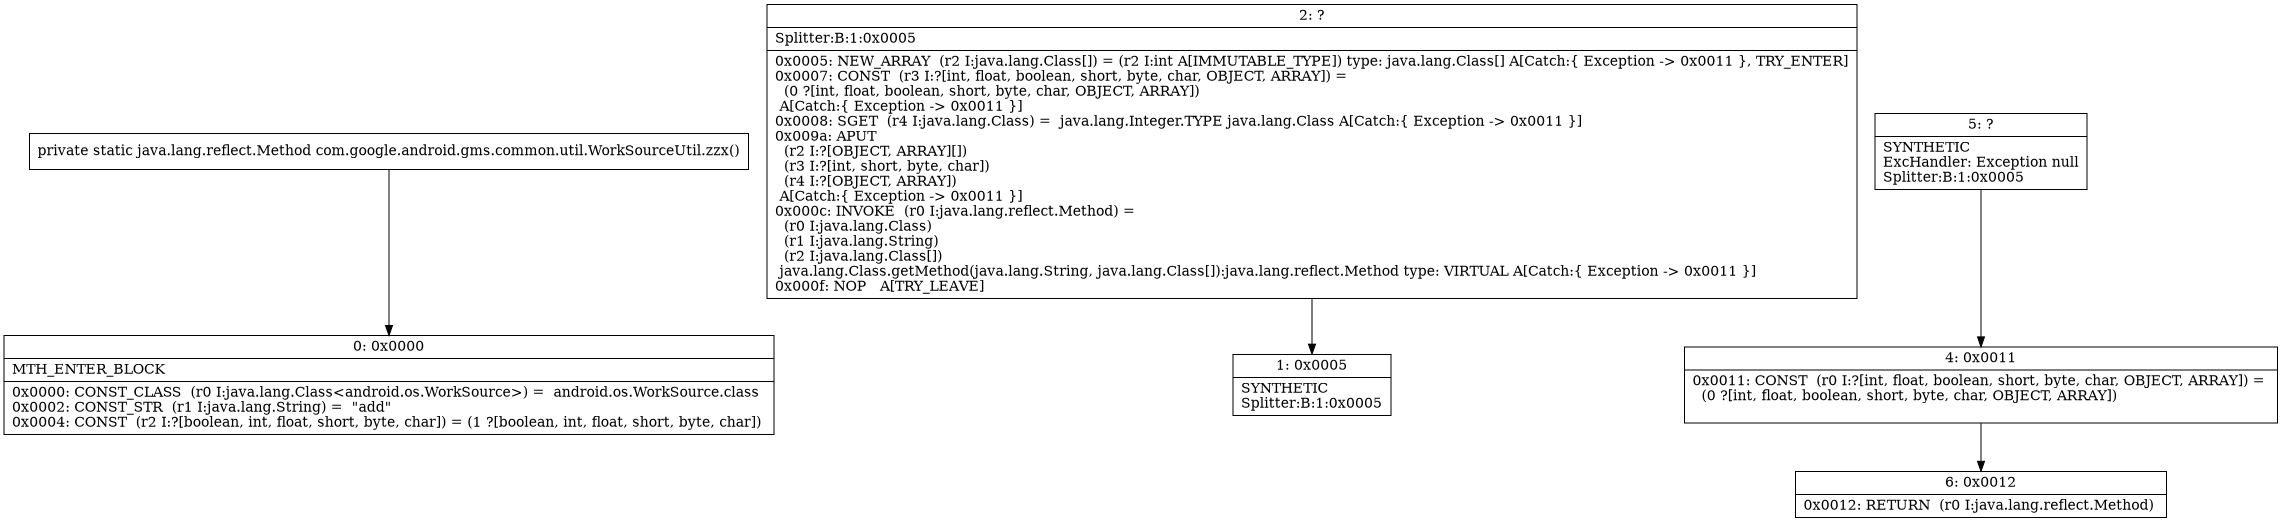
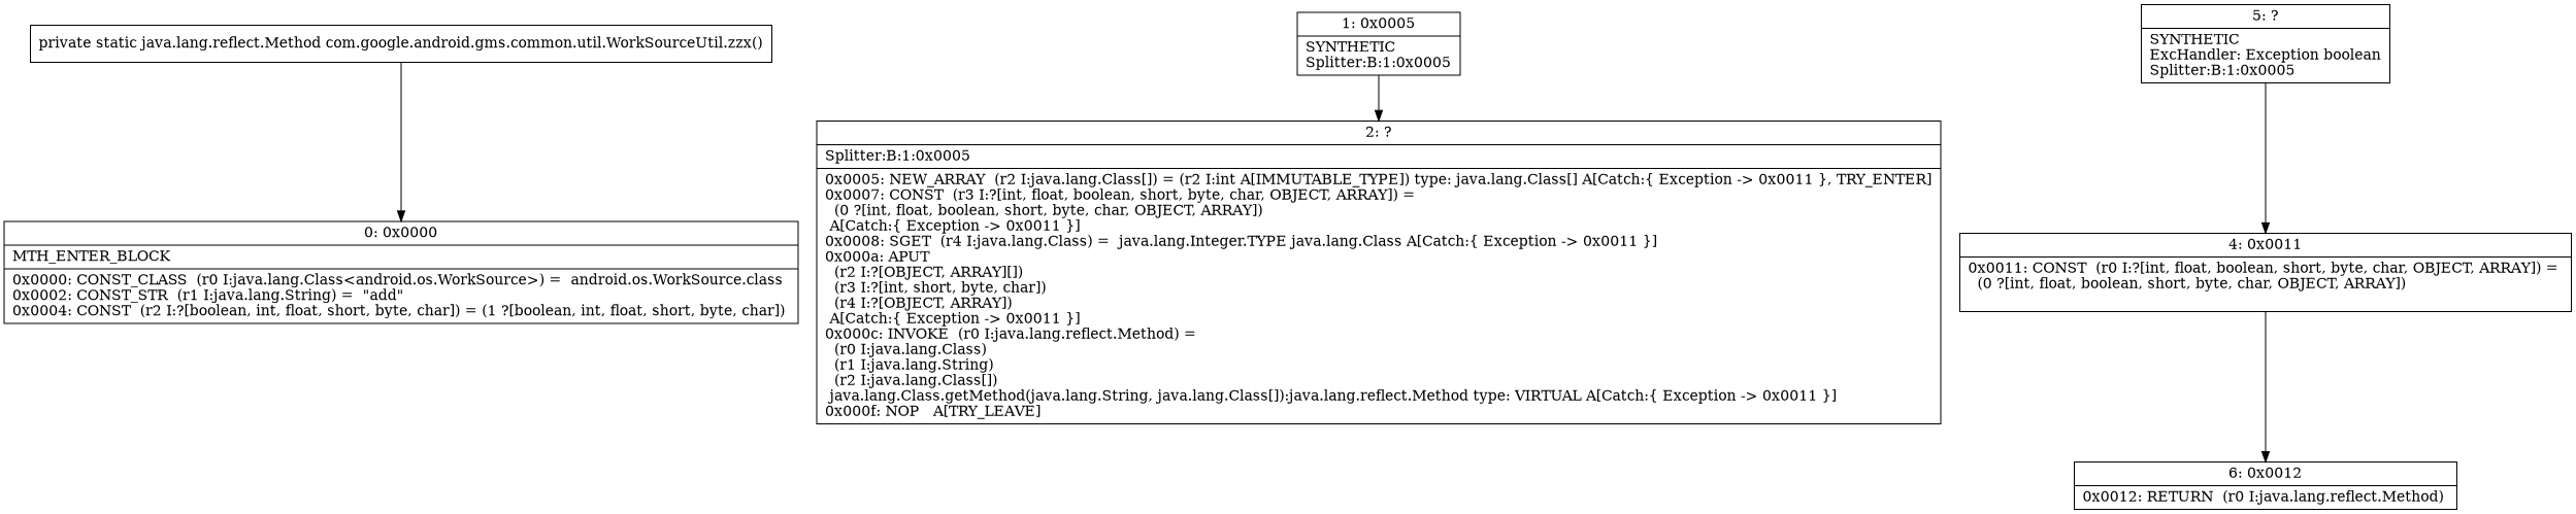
  digraph {
    node [shape=record]
    n1 [label="{0\:\ 0x0000|MTH_ENTER_BLOCK\l|0x0000: CONST_CLASS  (r0 I:java.lang.Class\<android.os.WorkSource\>) =  android.os.WorkSource.class \l0x0002: CONST_STR  (r1 I:java.lang.String) =  \"add\" \l0x0004: CONST  (r2 I:?[boolean, int, float, short, byte, char]) = (1 ?[boolean, int, float, short, byte, char]) \l}"]
    n2 [label="{1\:\ 0x0005|SYNTHETIC\lSplitter:B:1:0x0005\l}"]
-   n3 [label="{2\:\ ?|Splitter:B:1:0x0005\l|0x0005: NEW_ARRAY  (r2 I:java.lang.Class[]) = (r2 I:int A[IMMUTABLE_TYPE]) type: java.lang.Class[] A[Catch:\{ Exception \-\> 0x0011 \}, TRY_ENTER]\l0x0007: CONST  (r3 I:?[int, float, boolean, short, byte, char, OBJECT, ARRAY]) = \l  (0 ?[int, float, boolean, short, byte, char, OBJECT, ARRAY])\l A[Catch:\{ Exception \-\> 0x0011 \}]\l0x0008: SGET  (r4 I:java.lang.Class) =  java.lang.Integer.TYPE java.lang.Class A[Catch:\{ Exception \-\> 0x0011 \}]\l0x009a: APUT  \l  (r2 I:?[OBJECT, ARRAY][])\l  (r3 I:?[int, short, byte, char])\l  (r4 I:?[OBJECT, ARRAY])\l A[Catch:\{ Exception \-\> 0x0011 \}]\l0x000c: INVOKE  (r0 I:java.lang.reflect.Method) = \l  (r0 I:java.lang.Class)\l  (r1 I:java.lang.String)\l  (r2 I:java.lang.Class[])\l java.lang.Class.getMethod(java.lang.String, java.lang.Class[]):java.lang.reflect.Method type: VIRTUAL A[Catch:\{ Exception \-\> 0x0011 \}]\l0x000f: NOP   A[TRY_LEAVE]\l}"]
-   n4 [label="{5\:\ ?|SYNTHETIC\lExcHandler: Exception null\lSplitter:B:1:0x0005\l}"]
+   n3 [label="{2\:\ ?|Splitter:B:1:0x0005\l|0x0005: NEW_ARRAY  (r2 I:java.lang.Class[]) = (r2 I:int A[IMMUTABLE_TYPE]) type: java.lang.Class[] A[Catch:\{ Exception \-\> 0x0011 \}, TRY_ENTER]\l0x0007: CONST  (r3 I:?[int, float, boolean, short, byte, char, OBJECT, ARRAY]) = \l  (0 ?[int, float, boolean, short, byte, char, OBJECT, ARRAY])\l A[Catch:\{ Exception \-\> 0x0011 \}]\l0x0008: SGET  (r4 I:java.lang.Class) =  java.lang.Integer.TYPE java.lang.Class A[Catch:\{ Exception \-\> 0x0011 \}]\l0x000a: APUT  \l  (r2 I:?[OBJECT, ARRAY][])\l  (r3 I:?[int, short, byte, char])\l  (r4 I:?[OBJECT, ARRAY])\l A[Catch:\{ Exception \-\> 0x0011 \}]\l0x000c: INVOKE  (r0 I:java.lang.reflect.Method) = \l  (r0 I:java.lang.Class)\l  (r1 I:java.lang.String)\l  (r2 I:java.lang.Class[])\l java.lang.Class.getMethod(java.lang.String, java.lang.Class[]):java.lang.reflect.Method type: VIRTUAL A[Catch:\{ Exception \-\> 0x0011 \}]\l0x000f: NOP   A[TRY_LEAVE]\l}"]
+   n4 [label="{5\:\ ?|SYNTHETIC\lExcHandler: Exception boolean\lSplitter:B:1:0x0005\l}"]
    n5 [label="{4\:\ 0x0011|0x0011: CONST  (r0 I:?[int, float, boolean, short, byte, char, OBJECT, ARRAY]) = \l  (0 ?[int, float, boolean, short, byte, char, OBJECT, ARRAY])\l \l}"]
    n6 [label="{6\:\ 0x0012|0x0012: RETURN  (r0 I:java.lang.reflect.Method) \l}"]
    n7 [label="{private static java.lang.reflect.Method com.google.android.gms.common.util.WorkSourceUtil.zzx() }"]
-   n3 -> n2
+   n2 -> n3
    n4 -> n5
    n5 -> n6
    n7 -> n1
  }
